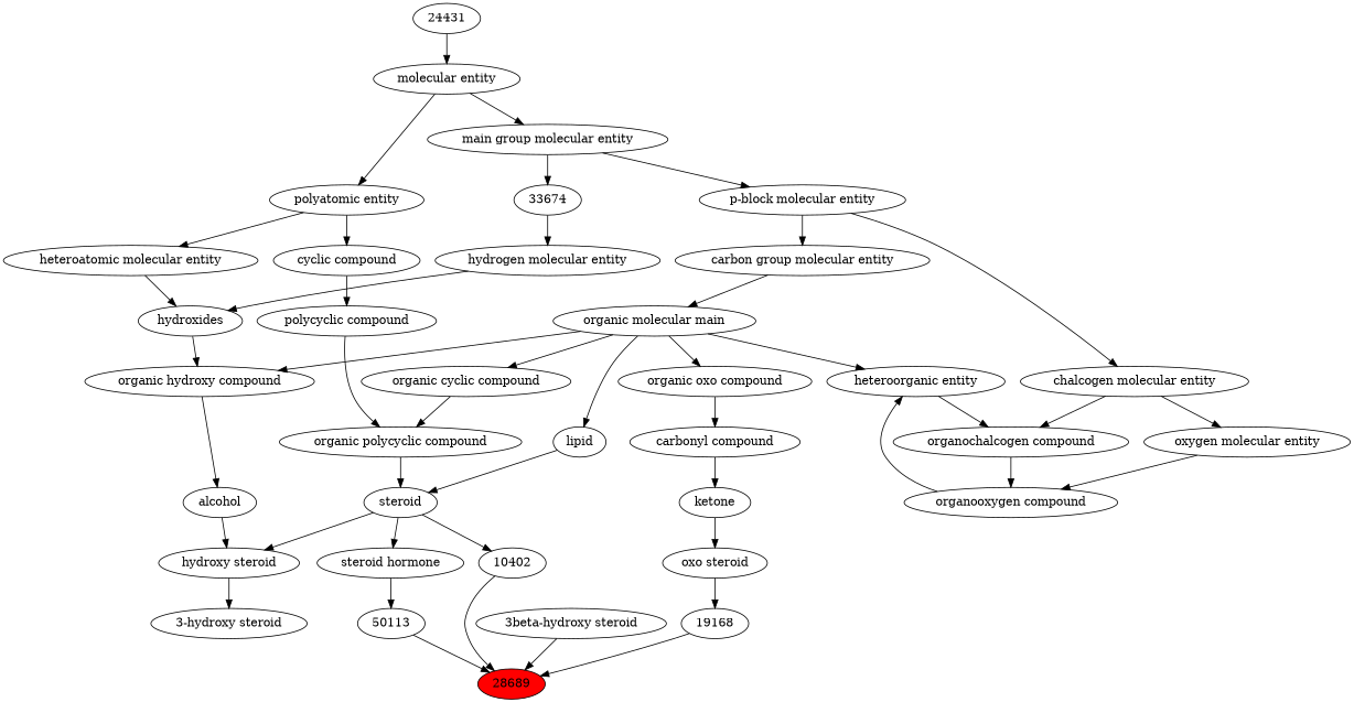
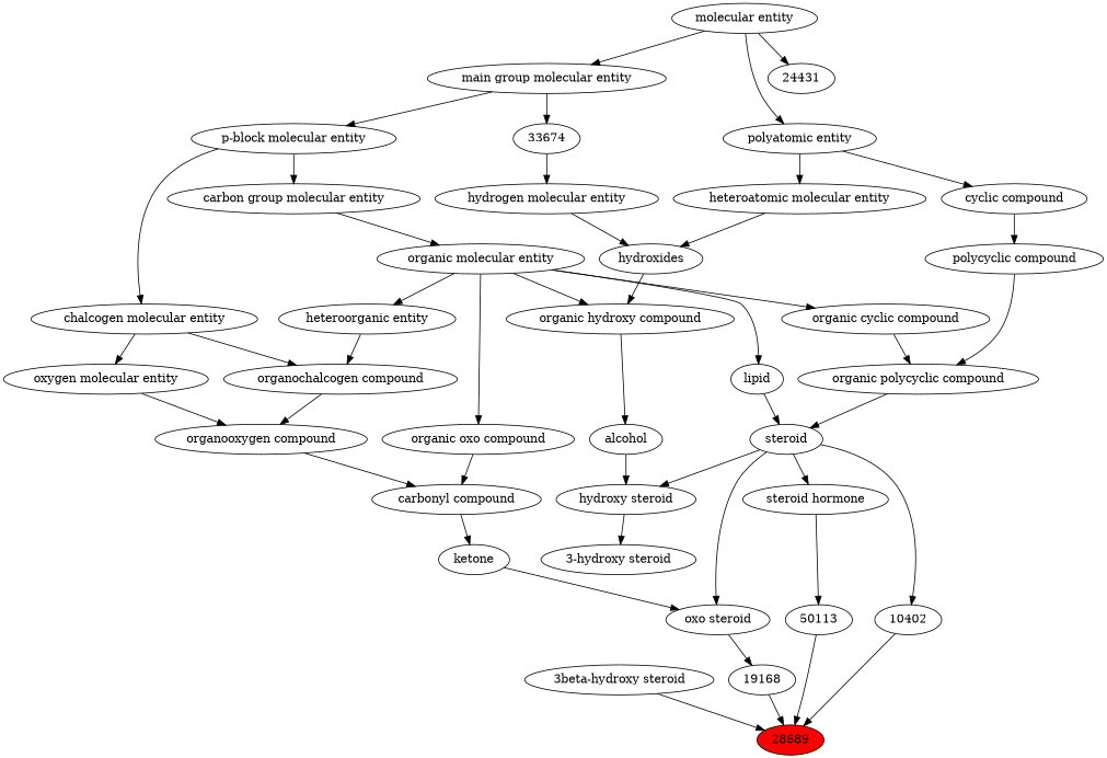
  digraph {
    n1 [fillcolor=red label=28689 style=filled]
    n2 [label="3beta-hydroxy steroid"]
    n3 [label=19168]
    n4 [label=50113]
    n5 [label=10402]
    n6 [label="3-hydroxy steroid"]
    n7 [label="oxo steroid"]
    n8 [label="steroid hormone"]
    n9 [label=steroid]
    n10 [label="hydroxy steroid"]
    n11 [label=ketone]
    n12 [label="organic polycyclic compound"]
    n13 [label=lipid]
    n14 [label=alcohol]
    n15 [label="carbonyl compound"]
    n16 [label="organic cyclic compound"]
    n17 [label="polycyclic compound"]
-   n18 [label="organic molecular main"]
+   n18 [label="organic molecular entity"]
    n19 [label="organic hydroxy compound"]
    n20 [label="organic oxo compound"]
    n21 [label="heteroorganic entity"]
    n22 [label="organochalcogen compound"]
    n23 [label="organooxygen compound"]
    n24 [label="cyclic compound"]
    n25 [label="carbon group molecular entity"]
    n26 [label=hydroxides]
    n27 [label="oxygen molecular entity"]
    n28 [label="polyatomic entity"]
    n29 [label="heteroatomic molecular entity"]
    n30 [label="p-block molecular entity"]
    n31 [label="chalcogen molecular entity"]
    n32 [label="hydrogen molecular entity"]
    n33 [label="molecular entity"]
    n34 [label="main group molecular entity"]
    n35 [label=33674]
    n36 [label=24431]
    n2 -> n1
    n3 -> n1
    n4 -> n1
    n5 -> n1
    n7 -> n3
    n8 -> n4
    n9 -> n5
+   n9 -> n7
    n9 -> n8
    n9 -> n10
    n10 -> n6
    n11 -> n7
    n12 -> n9
    n13 -> n9
    n14 -> n10
    n15 -> n11
    n16 -> n12
    n17 -> n12
    n18 -> n13
    n18 -> n16
    n18 -> n19
    n18 -> n20
    n18 -> n21
    n19 -> n14
    n20 -> n15
    n21 -> n22
    n22 -> n23
-   n23 -> n21
+   n23 -> n15
    n24 -> n17
    n25 -> n18
    n26 -> n19
    n27 -> n23
    n28 -> n24
    n28 -> n29
    n29 -> n26
    n30 -> n25
    n30 -> n31
    n31 -> n22
    n31 -> n27
    n32 -> n26
    n33 -> n28
    n33 -> n34
    n34 -> n30
    n34 -> n35
    n35 -> n32
-   n36 -> n33
+   n33 -> n36
  }
